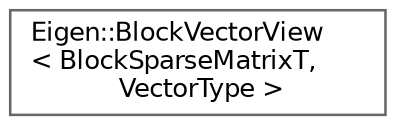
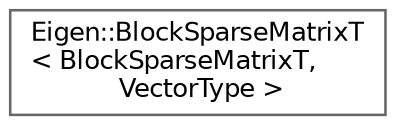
  digraph {
    rankdir=TB
-   n1 [color=grey40 fillcolor=white fontname=Helvetica fontsize=10 height=0.2 label="Eigen::BlockVectorView\l\< BlockSparseMatrixT,\l VectorType \>" shape=box style=filled width=0.4]
+   n1 [color=grey40 fillcolor=white fontname=Helvetica fontsize=10 height=0.2 label="Eigen::BlockSparseMatrixT\l\< BlockSparseMatrixT,\l VectorType \>" shape=box style=filled width=0.4]
  }
